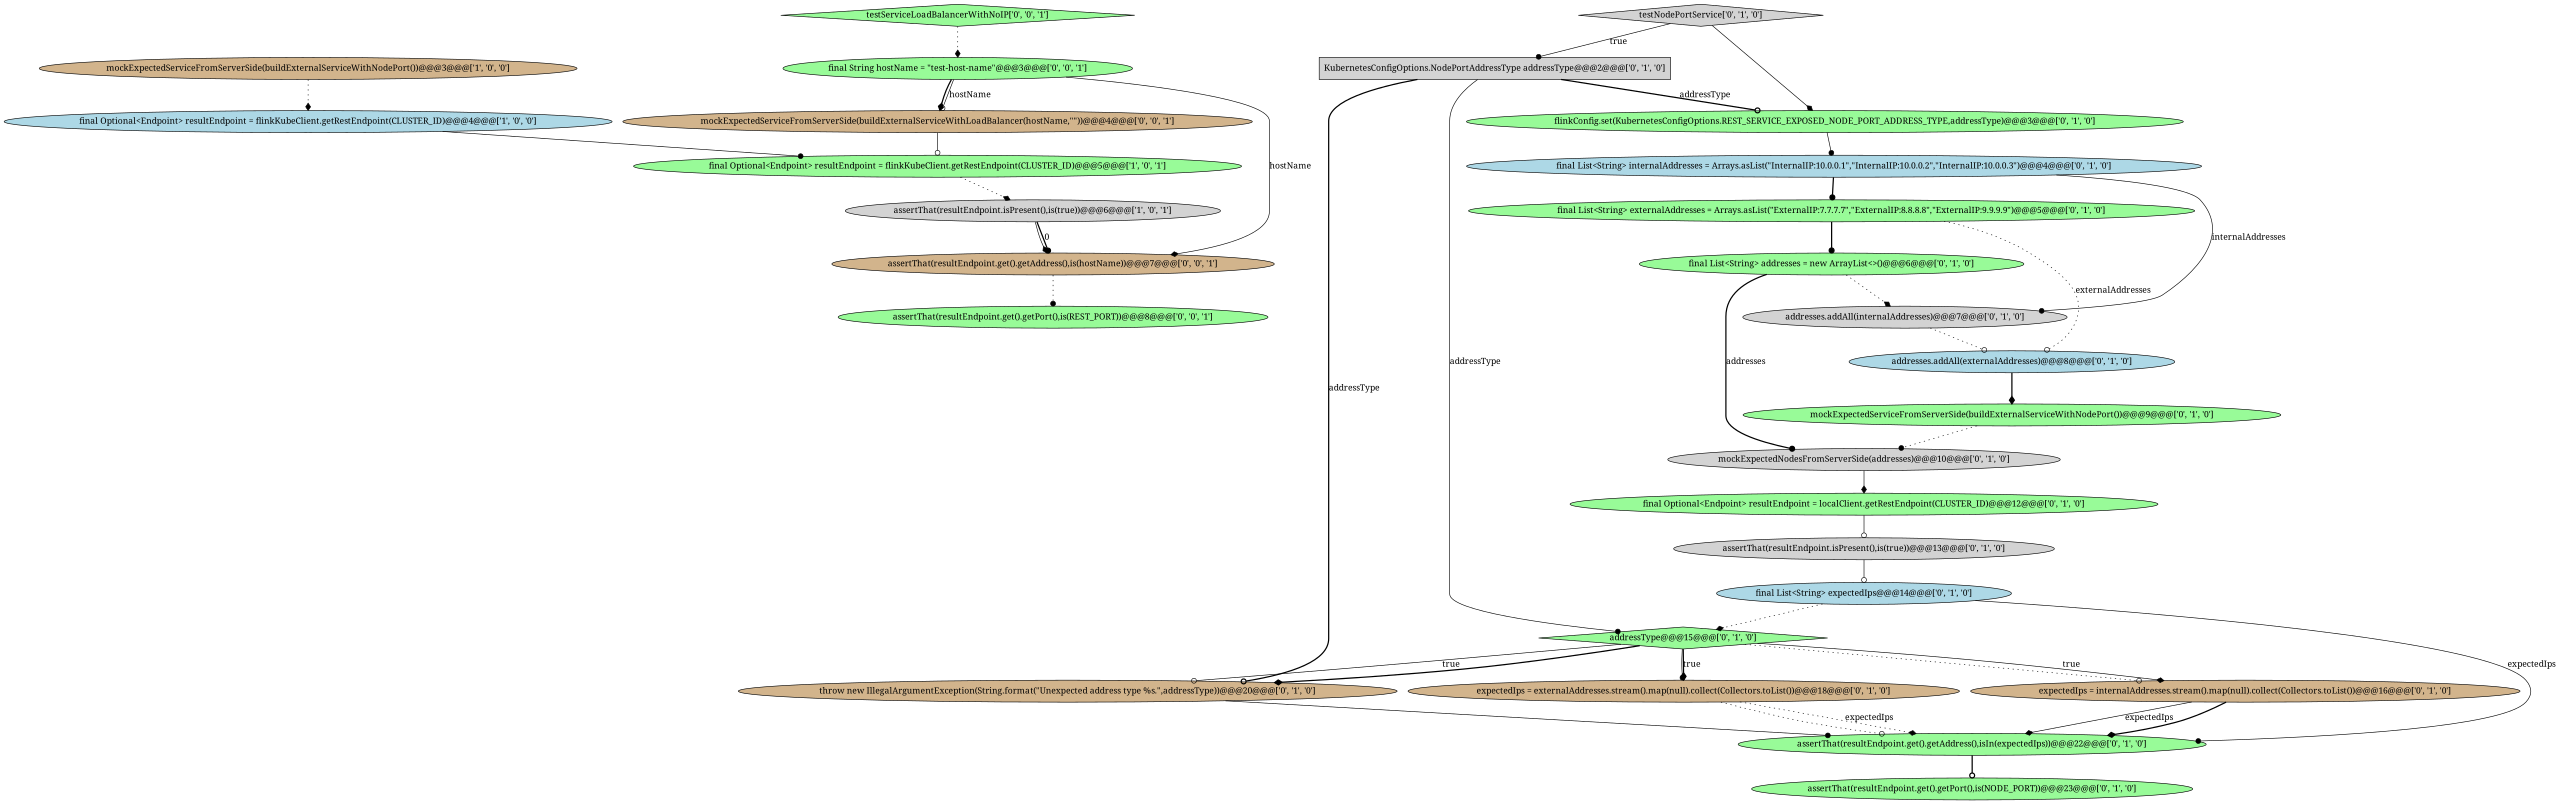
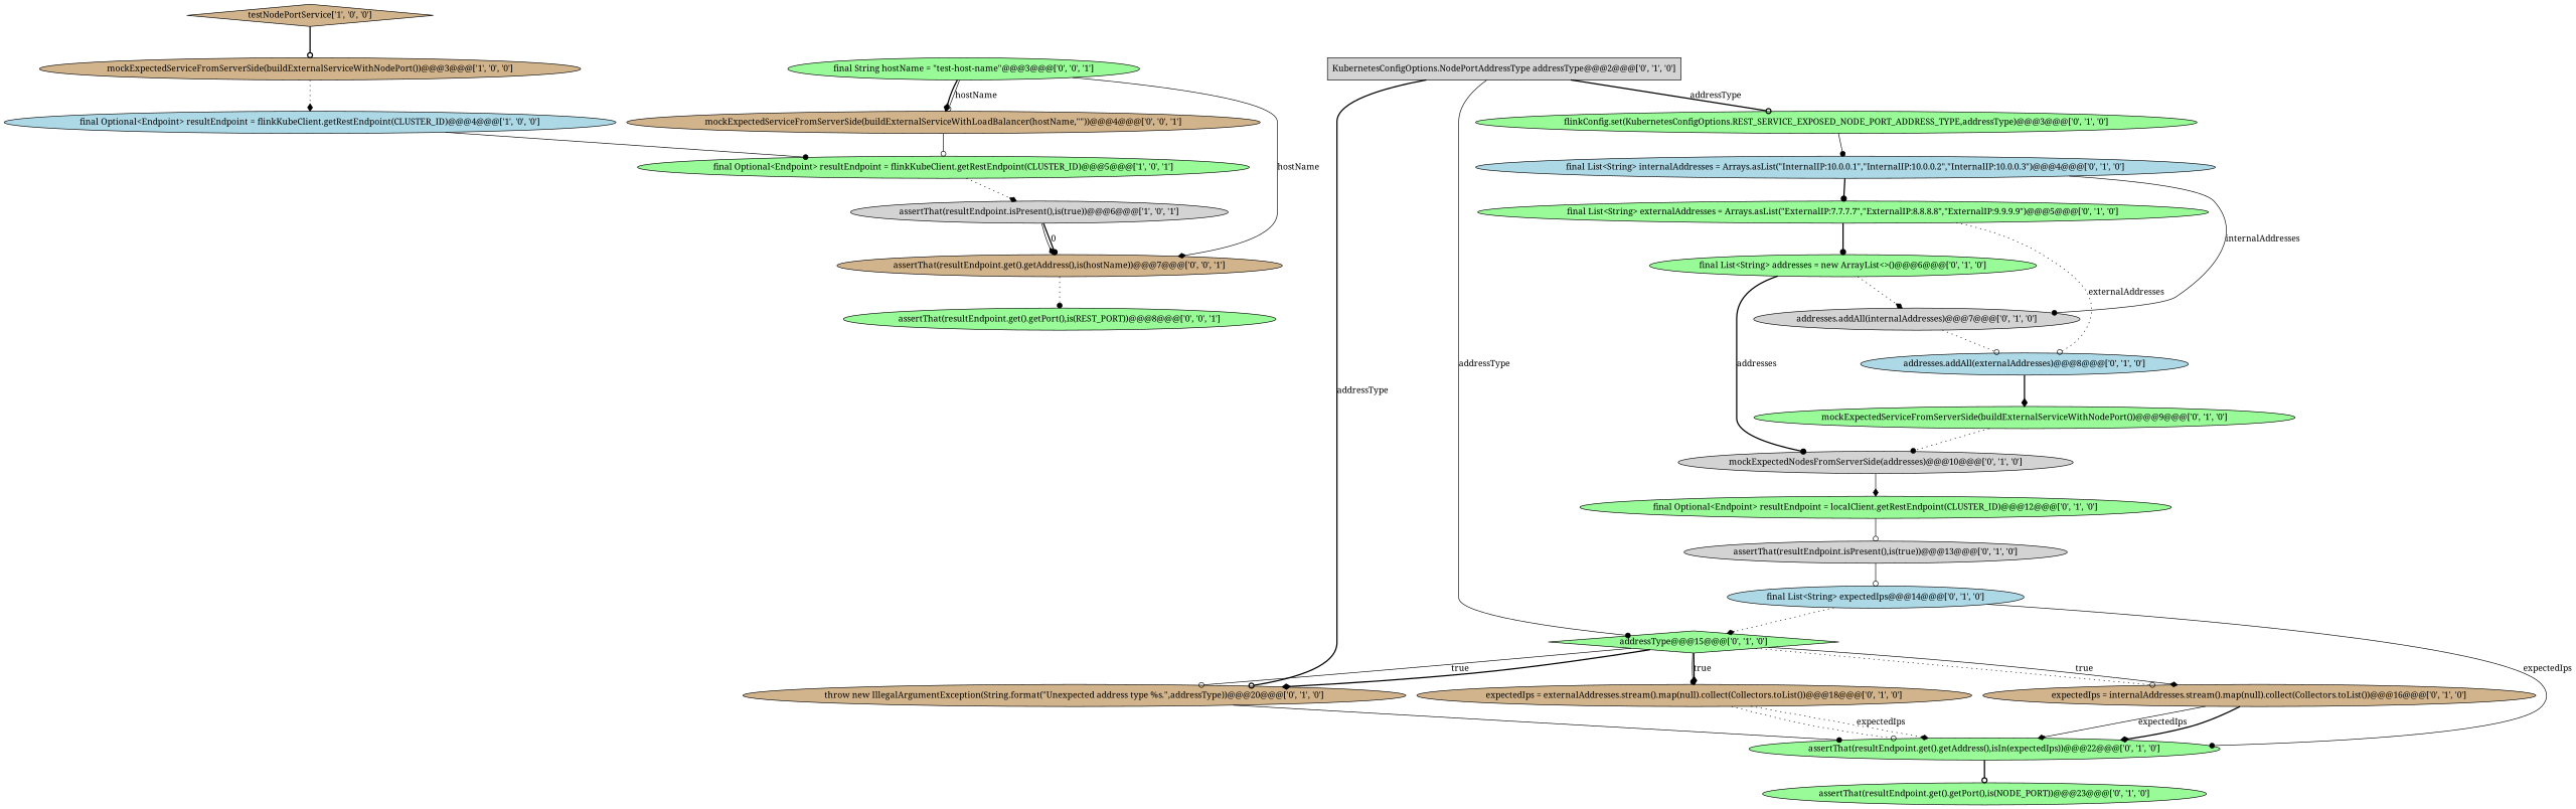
  digraph {
    fontname="Noto Serif"
    node [fillcolor=palegreen fontname="Noto Serif" shape=ellipse style=filled]
    edge [arrowhead=diamond fontname="Noto Serif" style=solid]
+   n1 [fillcolor=tan label="testNodePortService['1', '0', '0']" shape=diamond]
    n2 [fillcolor=tan label="mockExpectedServiceFromServerSide(buildExternalServiceWithNodePort())@@@3@@@['1', '0', '0']"]
    n3 [fillcolor=lightblue label="final Optional<Endpoint> resultEndpoint = flinkKubeClient.getRestEndpoint(CLUSTER_ID)@@@4@@@['1', '0', '0']"]
    n4 [fillcolor=tan label="expectedIps = externalAddresses.stream().map(null).collect(Collectors.toList())@@@18@@@['0', '1', '0']"]
    n5 [label="assertThat(resultEndpoint.get().getAddress(),isIn(expectedIps))@@@22@@@['0', '1', '0']"]
    n6 [label="assertThat(resultEndpoint.get().getPort(),is(NODE_PORT))@@@23@@@['0', '1', '0']"]
    n7 [label="final Optional<Endpoint> resultEndpoint = localClient.getRestEndpoint(CLUSTER_ID)@@@12@@@['0', '1', '0']"]
    n8 [fillcolor=lightgrey label="assertThat(resultEndpoint.isPresent(),is(true))@@@13@@@['0', '1', '0']"]
    n9 [fillcolor=lightblue label="final List<String> expectedIps@@@14@@@['0', '1', '0']"]
    n10 [label="assertThat(resultEndpoint.get().getPort(),is(REST_PORT))@@@8@@@['0', '0', '1']"]
    n11 [label="final Optional<Endpoint> resultEndpoint = flinkKubeClient.getRestEndpoint(CLUSTER_ID)@@@5@@@['1', '0', '1']"]
    n12 [fillcolor=lightgrey label="assertThat(resultEndpoint.isPresent(),is(true))@@@6@@@['1', '0', '1']"]
    n13 [fillcolor=tan label="assertThat(resultEndpoint.get().getAddress(),is(hostName))@@@7@@@['0', '0', '1']"]
    n14 [label="mockExpectedServiceFromServerSide(buildExternalServiceWithNodePort())@@@9@@@['0', '1', '0']"]
    n15 [fillcolor=lightgrey label="mockExpectedNodesFromServerSide(addresses)@@@10@@@['0', '1', '0']"]
    n16 [fillcolor=lightblue label="addresses.addAll(externalAddresses)@@@8@@@['0', '1', '0']"]
    n17 [label="final List<String> externalAddresses = Arrays.asList(\"ExternalIP:7.7.7.7\",\"ExternalIP:8.8.8.8\",\"ExternalIP:9.9.9.9\")@@@5@@@['0', '1', '0']"]
    n18 [label="final List<String> addresses = new ArrayList<>()@@@6@@@['0', '1', '0']"]
    n19 [fillcolor=lightgrey label="addresses.addAll(internalAddresses)@@@7@@@['0', '1', '0']"]
    n20 [label="addressType@@@15@@@['0', '1', '0']" shape=diamond]
    n21 [fillcolor=tan label="expectedIps = internalAddresses.stream().map(null).collect(Collectors.toList())@@@16@@@['0', '1', '0']"]
    n22 [fillcolor=tan label="throw new IllegalArgumentException(String.format(\"Unexpected address type %s.\",addressType))@@@20@@@['0', '1', '0']"]
-   n23 [fillcolor=lightgrey label="testNodePortService['0', '1', '0']" shape=diamond]
    n24 [fillcolor=lightgrey label="KubernetesConfigOptions.NodePortAddressType addressType@@@2@@@['0', '1', '0']" shape=box]
    n25 [label="flinkConfig.set(KubernetesConfigOptions.REST_SERVICE_EXPOSED_NODE_PORT_ADDRESS_TYPE,addressType)@@@3@@@['0', '1', '0']"]
    n26 [fillcolor=lightblue label="final List<String> internalAddresses = Arrays.asList(\"InternalIP:10.0.0.1\",\"InternalIP:10.0.0.2\",\"InternalIP:10.0.0.3\")@@@4@@@['0', '1', '0']"]
    n27 [label="final String hostName = \"test-host-name\"@@@3@@@['0', '0', '1']"]
    n28 [fillcolor=tan label="mockExpectedServiceFromServerSide(buildExternalServiceWithLoadBalancer(hostName,\"\"))@@@4@@@['0', '0', '1']"]
-   n29 [label="testServiceLoadBalancerWithNoIP['0', '0', '1']" shape=diamond]
+   n1 -> n2 [arrowhead=odot style=bold]
    n2 -> n3 [style=dotted]
    n3 -> n11 [arrowhead=dot]
    n4 -> n5 [label=expectedIps style=dotted]
    n4 -> n5 [arrowhead=odot style=dotted]
    n5 -> n6 [arrowhead=odot style=bold]
    n7 -> n8 [arrowhead=odot]
    n8 -> n9 [arrowhead=odot]
    n9 -> n5 [arrowhead=dot label=expectedIps]
    n9 -> n20 [style=dotted]
    n11 -> n12 [style=dotted]
    n12 -> n13 [arrowhead=dot label=0 style=bold]
    n12 -> n13
    n13 -> n10 [arrowhead=dot style=dotted]
    n14 -> n15 [arrowhead=dot style=dotted]
    n15 -> n7
    n16 -> n14 [style=bold]
    n17 -> n16 [arrowhead=odot label=externalAddresses style=dotted]
    n17 -> n18 [arrowhead=dot style=bold]
    n18 -> n15 [arrowhead=dot label=addresses style=bold]
    n18 -> n19 [style=dotted]
    n19 -> n16 [arrowhead=odot style=dotted]
    n20 -> n4 [arrowhead=dot]
    n20 -> n4 [label=true style=bold]
    n20 -> n21 [arrowhead=odot style=dotted]
    n20 -> n21 [label=true]
    n20 -> n22 [arrowhead=odot label=true]
    n20 -> n22 [style=bold]
    n21 -> n5 [label=expectedIps]
    n21 -> n5 [style=bold]
    n22 -> n5 [arrowhead=dot]
-   n23 -> n24 [arrowhead=dot label=true]
-   n23 -> n25
    n24 -> n20 [arrowhead=dot label=addressType]
    n24 -> n22 [arrowhead=odot label=addressType style=bold]
    n24 -> n25 [arrowhead=odot label=addressType style=bold]
    n25 -> n26 [arrowhead=dot]
    n26 -> n17 [arrowhead=dot style=bold]
    n26 -> n19 [arrowhead=dot label=internalAddresses]
    n27 -> n13 [label=hostName]
    n27 -> n28 [style=bold]
    n27 -> n28 [arrowhead=odot label=hostName]
    n28 -> n11 [arrowhead=odot]
-   n29 -> n27 [style=dotted]
  }
